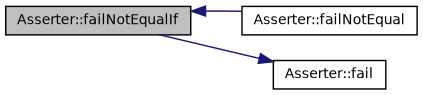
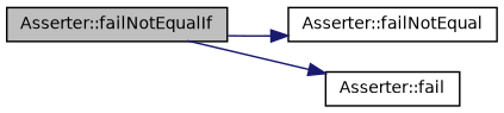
  digraph {
    rankdir=LR
    node [color=black fillcolor=white fontname=Helvetica fontsize=10 shape=record style=filled]
    edge [color=midnightblue fontname=Helvetica fontsize=10 labelfontname=Helvetica labelfontsize=10 style=solid]
    n1 [fillcolor=grey75 fontcolor=black height=0.2 label="Asserter::failNotEqualIf" width=0.4]
    n2 [height=0.2 label="Asserter::failNotEqual" width=0.4]
    n3 [height=0.2 label="Asserter::fail" width=0.4]
-   n2 -> n1
+   n1 -> n2
    n1 -> n3
  }
